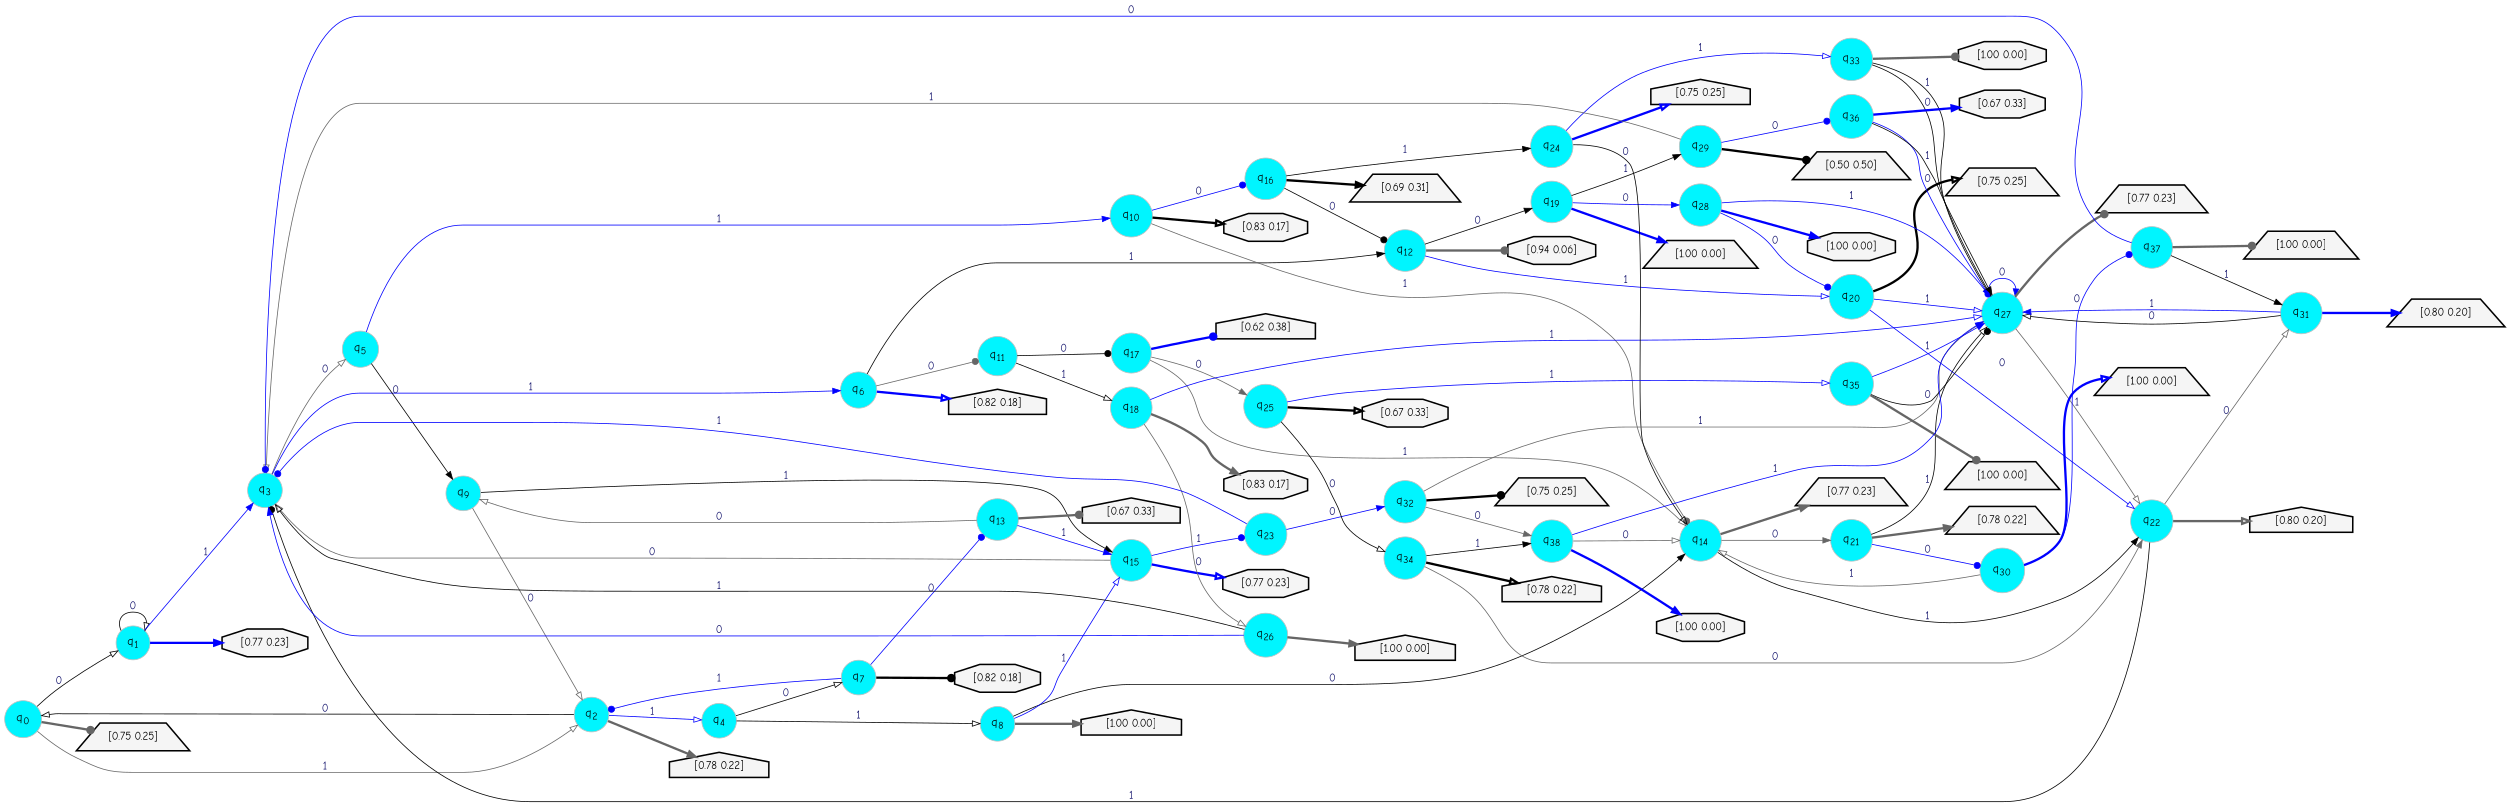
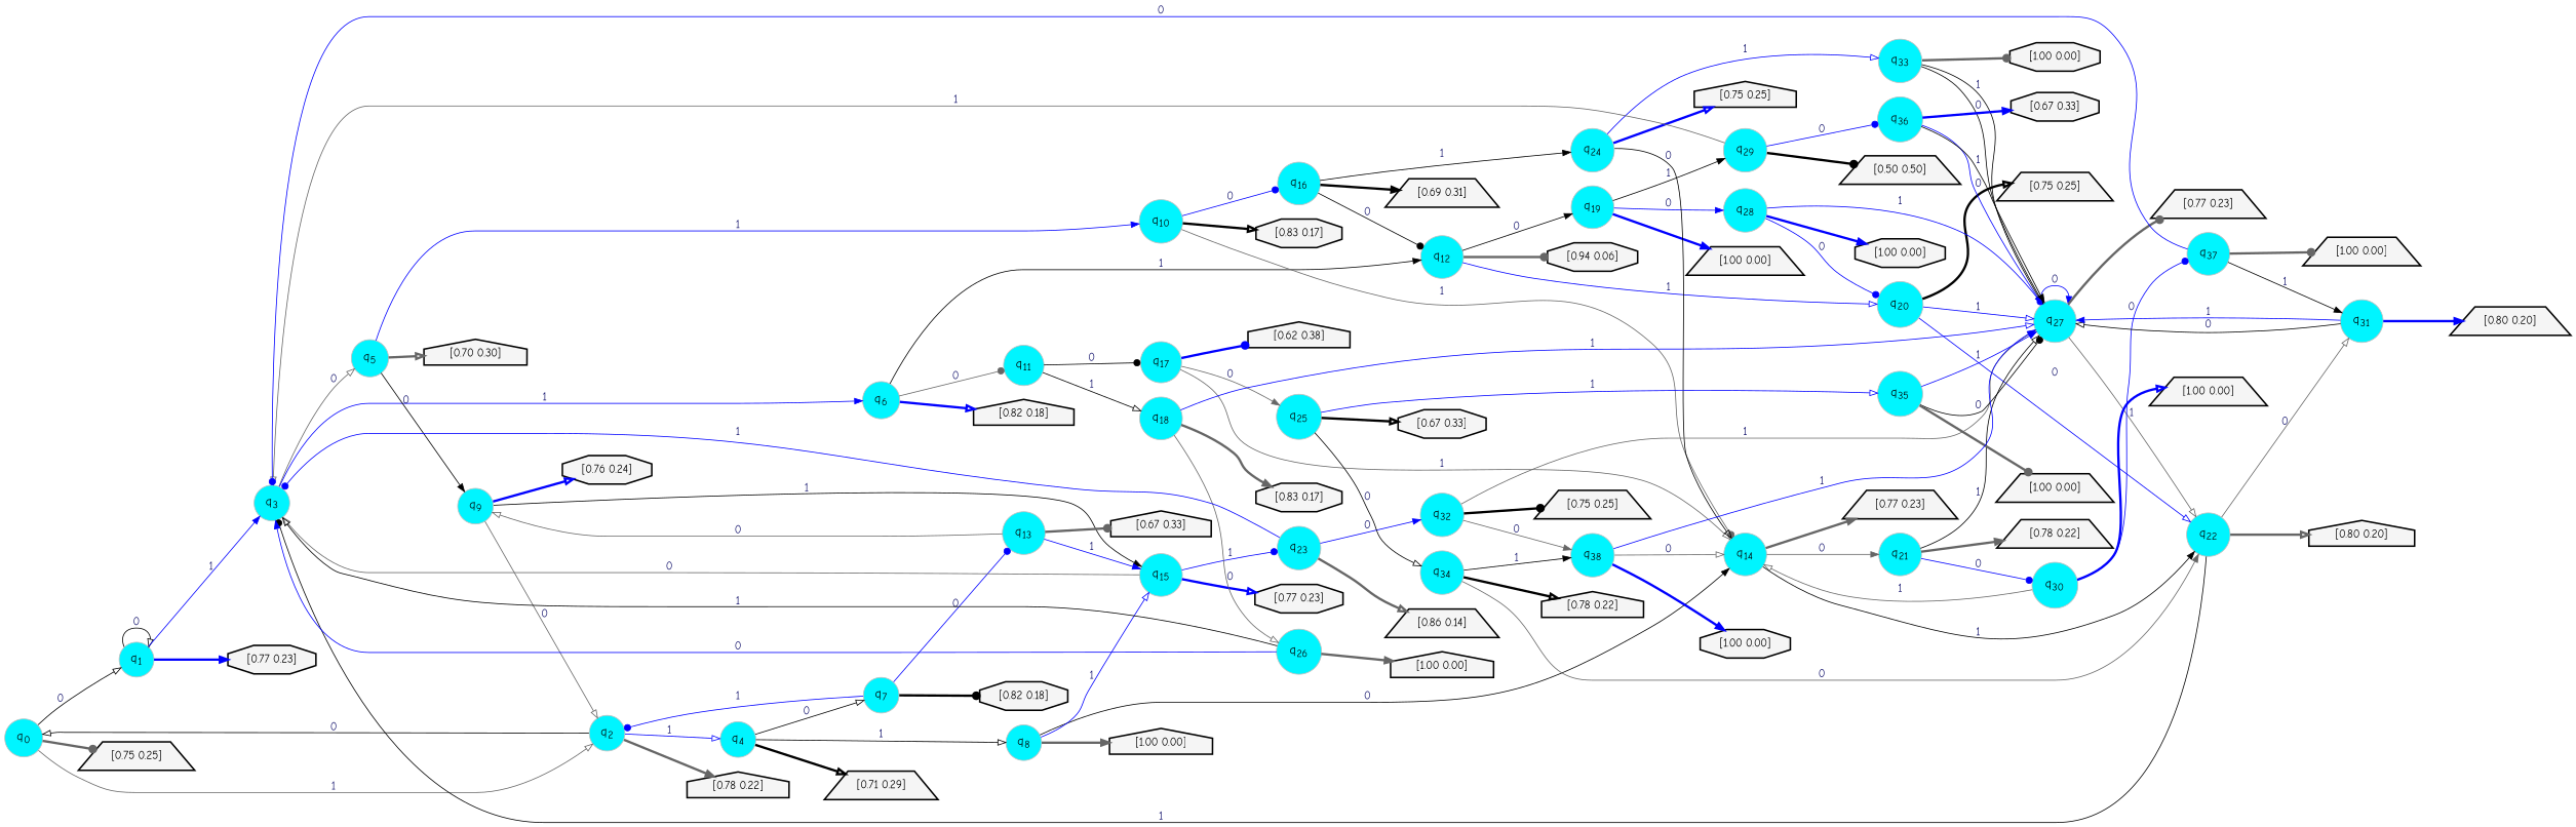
  digraph {
    fontname="Comic Neue"
    rankdir=LR
    node [color=gray fillcolor=turquoise1 fontcolor=black fontname="Comic Neue" fontsize=16 fontweight=bold shape=circle style=filled]
    edge [arrowhead=onormal arrowsize=1 color=blue fontcolor=midnightblue fontname="Comic Neue" fontweight=bold penwidth=1 style=solid weight=20]
    n1 [label=<q<SUB>0</SUB>>]
    n2 [label=<q<SUB>1</SUB>>]
    n3 [label=<q<SUB>2</SUB>>]
    n4 [color=black fillcolor=whitesmoke fontsize=14 label="[0.75 0.25]" penwidth=2 shape=trapezium]
    n5 [label=<q<SUB>3</SUB>>]
    n6 [color=black fillcolor=whitesmoke fontsize=14 label="[0.77 0.23]" penwidth=2 shape=octagon]
    n7 [label=<q<SUB>4</SUB>>]
    n8 [color=black fillcolor=whitesmoke fontsize=14 label="[0.78 0.22]" penwidth=2 shape=house]
    n9 [label=<q<SUB>5</SUB>>]
    n10 [label=<q<SUB>6</SUB>>]
    n11 [label=<q<SUB>7</SUB>>]
    n12 [label=<q<SUB>8</SUB>>]
+   n13 [color=black fillcolor=whitesmoke fontsize=14 label="[0.71 0.29]" penwidth=2 shape=trapezium]
    n14 [label=<q<SUB>9</SUB>>]
    n15 [label=<q<SUB>10</SUB>>]
+   n16 [color=black fillcolor=whitesmoke fontsize=14 label="[0.70 0.30]" penwidth=2 shape=house]
    n17 [label=<q<SUB>11</SUB>>]
    n18 [label=<q<SUB>12</SUB>>]
    n19 [color=black fillcolor=whitesmoke fontsize=14 label="[0.82 0.18]" penwidth=2 shape=house]
    n20 [label=<q<SUB>13</SUB>>]
    n21 [color=black fillcolor=whitesmoke fontsize=14 label="[0.82 0.18]" penwidth=2 shape=octagon]
    n22 [label=<q<SUB>14</SUB>>]
    n23 [label=<q<SUB>15</SUB>>]
    n24 [color=black fillcolor=whitesmoke fontsize=14 label="[1.00 0.00]" penwidth=2 shape=house]
+   n25 [color=black fillcolor=whitesmoke fontsize=14 label="[0.76 0.24]" penwidth=2 shape=octagon]
    n26 [label=<q<SUB>16</SUB>>]
    n27 [color=black fillcolor=whitesmoke fontsize=14 label="[0.83 0.17]" penwidth=2 shape=octagon]
    n28 [label=<q<SUB>17</SUB>>]
    n29 [label=<q<SUB>18</SUB>>]
    n30 [label=<q<SUB>19</SUB>>]
    n31 [label=<q<SUB>20</SUB>>]
    n32 [color=black fillcolor=whitesmoke fontsize=14 label="[0.94 0.06]" penwidth=2 shape=octagon]
    n33 [color=black fillcolor=whitesmoke fontsize=14 label="[0.67 0.33]" penwidth=2 shape=house]
    n34 [label=<q<SUB>21</SUB>>]
    n35 [label=<q<SUB>22</SUB>>]
    n36 [color=black fillcolor=whitesmoke fontsize=14 label="[0.77 0.23]" penwidth=2 shape=trapezium]
    n37 [label=<q<SUB>23</SUB>>]
    n38 [color=black fillcolor=whitesmoke fontsize=14 label="[0.77 0.23]" penwidth=2 shape=octagon]
    n39 [label=<q<SUB>24</SUB>>]
    n40 [color=black fillcolor=whitesmoke fontsize=14 label="[0.69 0.31]" penwidth=2 shape=trapezium]
    n41 [label=<q<SUB>25</SUB>>]
    n42 [color=black fillcolor=whitesmoke fontsize=14 label="[0.62 0.38]" penwidth=2 shape=house]
    n43 [label=<q<SUB>26</SUB>>]
    n44 [label=<q<SUB>27</SUB>>]
    n45 [color=black fillcolor=whitesmoke fontsize=14 label="[0.83 0.17]" penwidth=2 shape=octagon]
    n46 [label=<q<SUB>28</SUB>>]
    n47 [label=<q<SUB>29</SUB>>]
    n48 [color=black fillcolor=whitesmoke fontsize=14 label="[1.00 0.00]" penwidth=2 shape=trapezium]
    n49 [color=black fillcolor=whitesmoke fontsize=14 label="[0.75 0.25]" penwidth=2 shape=trapezium]
    n50 [label=<q<SUB>30</SUB>>]
    n51 [color=black fillcolor=whitesmoke fontsize=14 label="[0.78 0.22]" penwidth=2 shape=trapezium]
    n52 [label=<q<SUB>31</SUB>>]
    n53 [color=black fillcolor=whitesmoke fontsize=14 label="[0.80 0.20]" penwidth=2 shape=house]
    n54 [label=<q<SUB>32</SUB>>]
+   n55 [color=black fillcolor=whitesmoke fontsize=14 label="[0.86 0.14]" penwidth=2 shape=trapezium]
    n56 [label=<q<SUB>33</SUB>>]
    n57 [color=black fillcolor=whitesmoke fontsize=14 label="[0.75 0.25]" penwidth=2 shape=house]
    n58 [label=<q<SUB>34</SUB>>]
    n59 [label=<q<SUB>35</SUB>>]
    n60 [color=black fillcolor=whitesmoke fontsize=14 label="[0.67 0.33]" penwidth=2 shape=octagon]
    n61 [color=black fillcolor=whitesmoke fontsize=14 label="[1.00 0.00]" penwidth=2 shape=house]
    n62 [color=black fillcolor=whitesmoke fontsize=14 label="[0.77 0.23]" penwidth=2 shape=trapezium]
    n63 [color=black fillcolor=whitesmoke fontsize=14 label="[1.00 0.00]" penwidth=2 shape=octagon]
    n64 [label=<q<SUB>36</SUB>>]
    n65 [color=black fillcolor=whitesmoke fontsize=14 label="[0.50 0.50]" penwidth=2 shape=trapezium]
    n66 [label=<q<SUB>37</SUB>>]
    n67 [color=black fillcolor=whitesmoke fontsize=14 label="[1.00 0.00]" penwidth=2 shape=trapezium]
    n68 [color=black fillcolor=whitesmoke fontsize=14 label="[0.80 0.20]" penwidth=2 shape=trapezium]
    n69 [label=<q<SUB>38</SUB>>]
    n70 [color=black fillcolor=whitesmoke fontsize=14 label="[0.75 0.25]" penwidth=2 shape=trapezium]
    n71 [color=black fillcolor=whitesmoke fontsize=14 label="[1.00 0.00]" penwidth=2 shape=octagon]
    n72 [color=black fillcolor=whitesmoke fontsize=14 label="[0.78 0.22]" penwidth=2 shape=house]
    n73 [color=black fillcolor=whitesmoke fontsize=14 label="[1.00 0.00]" penwidth=2 shape=trapezium]
    n74 [color=black fillcolor=whitesmoke fontsize=14 label="[0.67 0.33]" penwidth=2 shape=octagon]
    n75 [color=black fillcolor=whitesmoke fontsize=14 label="[1.00 0.00]" penwidth=2 shape=trapezium]
    n76 [color=black fillcolor=whitesmoke fontsize=14 label="[1.00 0.00]" penwidth=2 shape=octagon]
    n1 -> n2 [color=black label=0]
    n1 -> n3 [color=gray40 label=1]
    n1 -> n4 [arrowhead=dot color=gray40 penwidth=3]
    n2 -> n2 [color=black label=0]
    n2 -> n5 [arrowhead=normal label=1]
    n2 -> n6 [arrowhead=normal penwidth=3]
    n3 -> n1 [color=black label=0]
    n3 -> n7 [label=1]
    n3 -> n8 [arrowhead=normal color=gray40 penwidth=3]
    n5 -> n9 [color=gray40 label=0]
    n5 -> n10 [arrowhead=normal label=1]
    n7 -> n11 [color=black label=0]
    n7 -> n12 [color=black label=1]
+   n7 -> n13 [color=black penwidth=3]
    n9 -> n14 [arrowhead=normal color=black label=0]
    n9 -> n15 [arrowhead=normal label=1]
+   n9 -> n16 [color=gray40 penwidth=3]
    n10 -> n17 [arrowhead=dot color=gray40 label=0]
    n10 -> n18 [arrowhead=normal color=black label=1]
    n10 -> n19 [penwidth=3]
    n11 -> n3 [arrowhead=dot label=1]
    n11 -> n20 [arrowhead=dot label=0]
    n11 -> n21 [arrowhead=dot color=black penwidth=3]
    n12 -> n22 [arrowhead=normal color=black label=0]
    n12 -> n23 [label=1]
    n12 -> n24 [arrowhead=normal color=gray40 penwidth=3]
    n14 -> n3 [color=gray40 label=0]
    n14 -> n23 [arrowhead=normal color=black label=1]
+   n14 -> n25 [penwidth=3]
    n15 -> n22 [arrowhead=dot color=gray40 label=1]
    n15 -> n26 [arrowhead=dot label=0]
    n15 -> n27 [color=black penwidth=3]
    n17 -> n28 [arrowhead=dot color=black label=0]
    n17 -> n29 [color=black label=1]
    n18 -> n30 [arrowhead=normal color=black label=0]
    n18 -> n31 [label=1]
    n18 -> n32 [arrowhead=dot color=gray40 penwidth=3]
    n20 -> n14 [color=gray40 label=0]
    n20 -> n23 [arrowhead=normal label=1]
    n20 -> n33 [arrowhead=dot color=gray40 penwidth=3]
    n22 -> n34 [arrowhead=normal color=gray40 label=0]
    n22 -> n35 [arrowhead=normal color=black label=1]
    n22 -> n36 [arrowhead=normal color=gray40 penwidth=3]
    n23 -> n5 [color=gray40 label=0]
    n23 -> n37 [arrowhead=dot label=1]
    n23 -> n38 [penwidth=3]
    n26 -> n18 [arrowhead=dot color=black label=0]
    n26 -> n39 [arrowhead=normal color=black label=1]
    n26 -> n40 [arrowhead=normal color=black penwidth=3]
    n28 -> n22 [color=gray40 label=1]
    n28 -> n41 [arrowhead=normal color=gray40 label=0]
    n28 -> n42 [arrowhead=dot penwidth=3]
    n29 -> n43 [color=gray40 label=0]
    n29 -> n44 [label=1]
    n29 -> n45 [arrowhead=normal color=gray40 penwidth=3]
    n30 -> n46 [arrowhead=normal label=0]
    n30 -> n47 [arrowhead=normal color=black label=1]
    n30 -> n48 [arrowhead=normal penwidth=3]
    n31 -> n35 [label=0]
    n31 -> n44 [label=1]
    n31 -> n49 [color=black penwidth=3]
    n34 -> n44 [color=black label=1]
    n34 -> n50 [arrowhead=dot label=0]
    n34 -> n51 [arrowhead=normal color=gray40 penwidth=3]
    n35 -> n5 [arrowhead=dot color=black label=1]
    n35 -> n52 [color=gray40 label=0]
    n35 -> n53 [color=gray40 penwidth=3]
    n37 -> n5 [arrowhead=dot label=1]
    n37 -> n54 [arrowhead=normal label=0]
+   n37 -> n55 [color=gray40 penwidth=3]
    n39 -> n22 [color=black label=0]
    n39 -> n56 [label=1]
    n39 -> n57 [penwidth=3]
    n41 -> n58 [color=black label=0]
    n41 -> n59 [label=1]
    n41 -> n60 [color=black penwidth=3]
    n43 -> n5 [arrowhead=normal label=0]
    n43 -> n5 [color=black label=1]
    n43 -> n61 [arrowhead=normal color=gray40 penwidth=3]
    n44 -> n35 [color=gray40 label=1]
    n44 -> n44 [arrowhead=normal label=0]
    n44 -> n62 [arrowhead=dot color=gray40 penwidth=3]
    n46 -> n31 [arrowhead=dot label=0]
    n46 -> n44 [arrowhead=dot label=1]
    n46 -> n63 [arrowhead=normal penwidth=3]
    n47 -> n5 [color=gray40 label=1]
    n47 -> n64 [arrowhead=dot label=0]
    n47 -> n65 [arrowhead=dot color=black penwidth=3]
    n50 -> n22 [color=gray40 label=1]
    n50 -> n66 [arrowhead=dot label=0]
    n50 -> n67 [penwidth=3]
    n52 -> n44 [color=black label=0]
    n52 -> n44 [arrowhead=normal label=1]
    n52 -> n68 [arrowhead=normal penwidth=3]
    n54 -> n44 [color=gray40 label=1]
    n54 -> n69 [arrowhead=normal color=gray40 label=0]
    n54 -> n70 [arrowhead=dot color=black penwidth=3]
    n56 -> n44 [color=black label=0]
    n56 -> n44 [color=black label=1]
    n56 -> n71 [arrowhead=dot color=gray40 penwidth=3]
    n58 -> n35 [arrowhead=normal color=gray40 label=0]
    n58 -> n69 [arrowhead=normal color=black label=1]
    n58 -> n72 [color=black penwidth=3]
    n59 -> n44 [arrowhead=dot color=black label=0]
    n59 -> n44 [arrowhead=normal label=1]
    n59 -> n73 [arrowhead=dot color=gray40 penwidth=3]
    n64 -> n44 [arrowhead=normal label=0]
    n64 -> n44 [arrowhead=normal color=black label=1]
    n64 -> n74 [arrowhead=normal penwidth=3]
    n66 -> n5 [arrowhead=dot label=0]
    n66 -> n52 [arrowhead=normal color=black label=1]
    n66 -> n75 [arrowhead=dot color=gray40 penwidth=3]
    n69 -> n22 [color=gray40 label=0]
    n69 -> n44 [arrowhead=normal label=1]
    n69 -> n76 [arrowhead=normal penwidth=3]
  }
